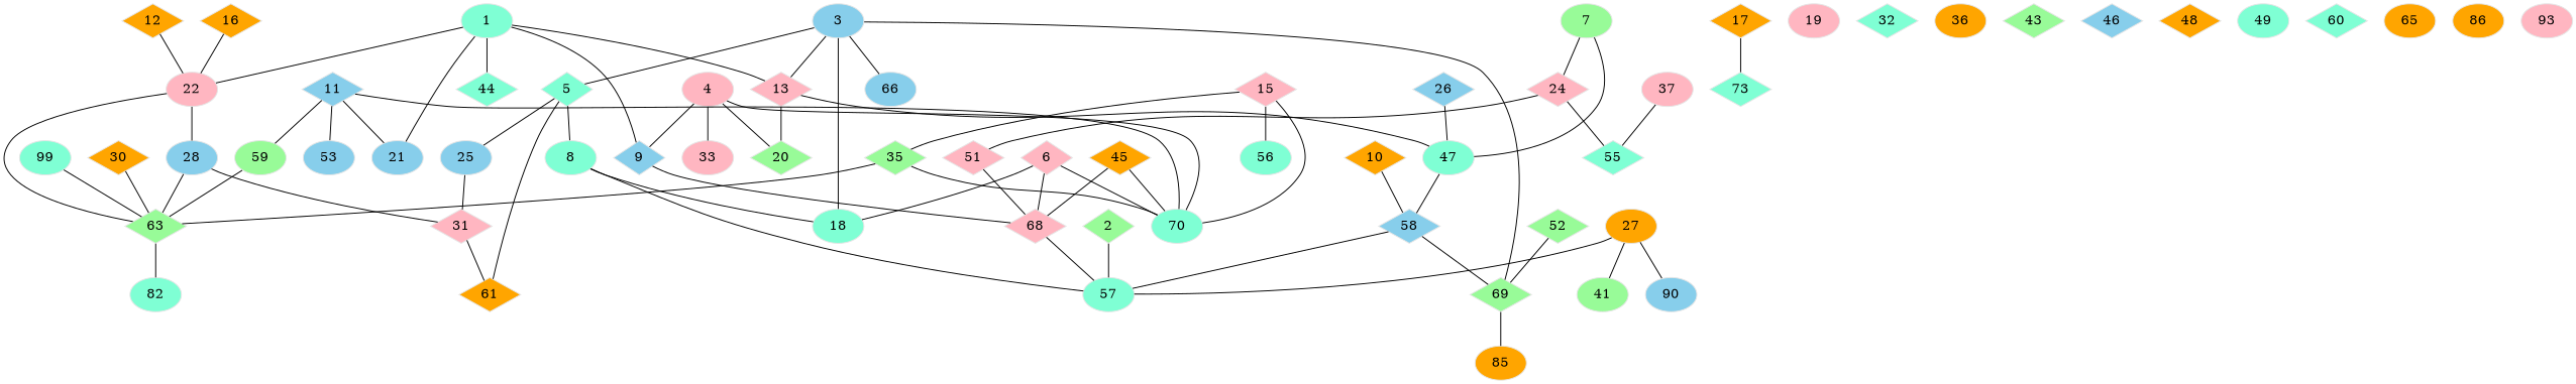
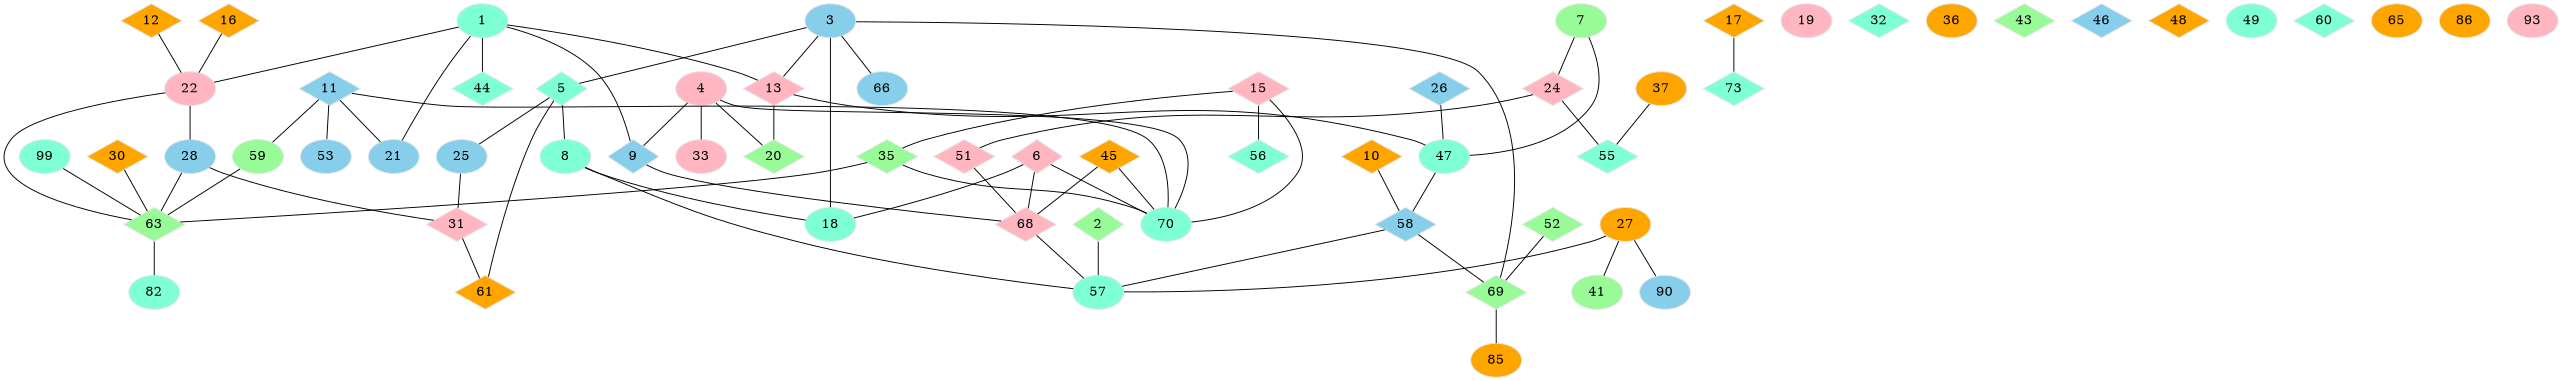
  graph {
    node [color=gray90 fillcolor=aquamarine shape=diamond style=filled]
    1 [shape=ellipse super="+87"]
    9 [fillcolor=skyblue super="+81"]
    13 [fillcolor=lightpink super="+50"]
    21 [fillcolor=skyblue shape=ellipse super="+39"]
    22 [fillcolor=lightpink shape=ellipse super="+57"]
    44
    68 [fillcolor=lightpink super="+79"]
    20 [fillcolor=palegreen]
    47 [shape=ellipse super="+62"]
    28 [fillcolor=skyblue shape=ellipse super="+76"]
    63 [fillcolor=palegreen super="+78"]
    n12 [label=57 shape=ellipse super="+94"]
    2 [fillcolor=palegreen]
    3 [fillcolor=skyblue shape=ellipse super="+71"]
    5 [super="+64"]
    18 [shape=ellipse super="+34"]
    66 [fillcolor=skyblue shape=ellipse]
    69 [fillcolor=palegreen super="+96"]
    8 [shape=ellipse super="+91"]
    25 [fillcolor=skyblue shape=ellipse super="+67"]
    61 [fillcolor=orange]
    85 [fillcolor=orange shape=ellipse]
    4 [fillcolor=lightpink shape=ellipse super="+14"]
    33 [fillcolor=lightpink shape=ellipse]
    70 [shape=ellipse super="+84"]
    31 [fillcolor=lightpink super="+40"]
    6 [fillcolor=lightpink super="+95"]
    7 [fillcolor=palegreen shape=ellipse super="+89"]
    24 [fillcolor=lightpink super="+38"]
    51 [fillcolor=lightpink super="+83"]
    55
    58 [fillcolor=skyblue super="+75"]
    10 [fillcolor=orange]
    11 [fillcolor=skyblue super="+92"]
    53 [fillcolor=skyblue shape=ellipse]
    59 [fillcolor=palegreen shape=ellipse]
    12 [fillcolor=orange]
    15 [fillcolor=lightpink super="+54"]
    35 [fillcolor=palegreen super="+42"]
-   56 [shape=ellipse]
+   56
    16 [fillcolor=orange super="+23"]
    73 [super="+93"]
    17 [fillcolor=orange]
    19 [fillcolor=lightpink shape=ellipse]
    82 [shape=ellipse]
    26 [fillcolor=skyblue super="+80"]
    27 [fillcolor=orange shape=ellipse super="+72"]
    41 [fillcolor=palegreen shape=ellipse]
    90 [fillcolor=skyblue shape=ellipse]
    n50 [label=99 shape=ellipse]
    30 [fillcolor=orange]
    32
    36 [fillcolor=orange shape=ellipse]
-   37 [fillcolor=lightpink shape=ellipse]
+   37 [fillcolor=orange shape=ellipse]
    43 [fillcolor=palegreen]
    45 [fillcolor=orange]
    46 [fillcolor=skyblue]
    48 [fillcolor=orange]
    49 [shape=ellipse super="+74"]
    52 [fillcolor=palegreen super="+88"]
    60
    65 [fillcolor=orange shape=ellipse]
    86 [fillcolor=orange shape=ellipse]
    n64 [fillcolor=lightpink label=93 shape=ellipse]
    1 -- 9
    1 -- 13
    1 -- 21
    1 -- 22
    1 -- 44
    9 -- 68
    13 -- 20
    13 -- 47
    22 -- 28
    22 -- 63
    68 -- n12
    47 -- 58
    28 -- 63
    28 -- 31
    63 -- 82
    2 -- n12
    3 -- 13
    3 -- 5
    3 -- 18
    3 -- 66
    3 -- 69
    5 -- 8
    5 -- 25
    5 -- 61
    69 -- 85
    8 -- n12
    8 -- 18
    25 -- 31
    4 -- 9
    4 -- 20
    4 -- 33
    4 -- 70
    31 -- 61
    6 -- 68
    6 -- 18
    6 -- 70
    7 -- 47
    7 -- 24
    24 -- 51
    24 -- 55
    51 -- 68
    58 -- n12
    58 -- 69
    10 -- 58
    11 -- 21
    11 -- 70
    11 -- 53
    11 -- 59
    59 -- 63
    12 -- 22
    15 -- 70
    15 -- 35
    15 -- 56
    35 -- 63
    35 -- 70
    16 -- 22
    17 -- 73
    26 -- 47
    27 -- n12
    27 -- 41
    27 -- 90
    n50 -- 63
    30 -- 63
    37 -- 55
    45 -- 68
    45 -- 70
    52 -- 69
  }
